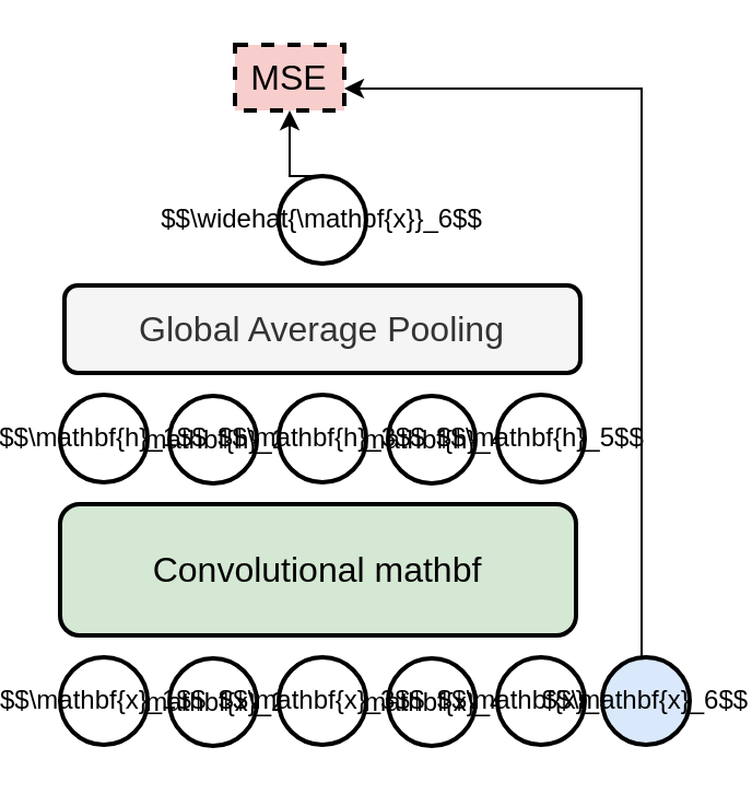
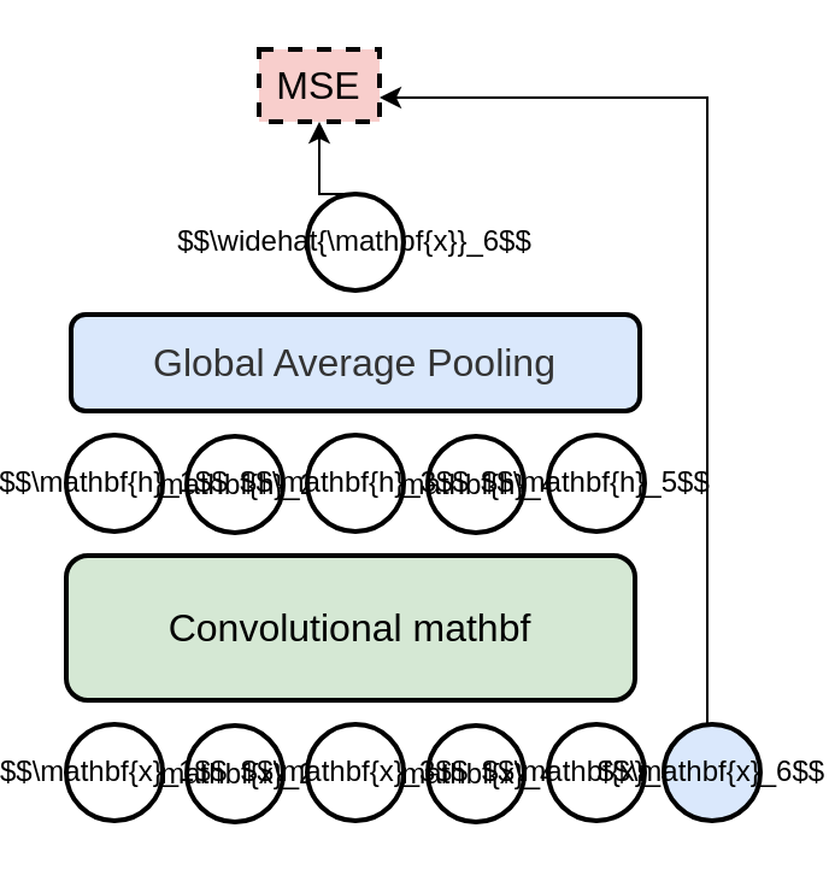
  <mxCell id="0" />
  <mxCell id="1" parent="0" />
  <mxCell id="2" value="$$\mathbf{x}_4$$" style="ellipse;whiteSpace=wrap;html=1;aspect=fixed;strokeWidth=2;" parent="1" vertex="1"><mxGeometry x="170" y="300.5" width="40" height="40" as="geometry" /></mxCell>
  <mxCell id="3" value="$$\mathbf{x}_5$$" style="ellipse;whiteSpace=wrap;html=1;aspect=fixed;strokeWidth=2;" parent="1" vertex="1"><mxGeometry x="220" y="300" width="40" height="40" as="geometry" /></mxCell>
  <mxCell id="4" value="$$\mathbf{x}_2$$" style="ellipse;whiteSpace=wrap;html=1;aspect=fixed;strokeWidth=2;" parent="1" vertex="1"><mxGeometry x="70" y="300.5" width="40" height="40" as="geometry" /></mxCell>
  <mxCell id="5" value="$$\mathbf{x}_3$$" style="ellipse;whiteSpace=wrap;html=1;aspect=fixed;strokeWidth=2;direction=south;" parent="1" vertex="1"><mxGeometry x="120" y="300" width="40" height="40" as="geometry" /></mxCell>
  <mxCell id="6" value="$$\mathbf{x}_1$$" style="ellipse;whiteSpace=wrap;html=1;aspect=fixed;strokeWidth=2;direction=south;" parent="1" vertex="1"><mxGeometry x="20" y="300" width="40" height="40" as="geometry" /></mxCell>
  <mxCell id="7" value="Convolutional mathbf" style="rounded=1;whiteSpace=wrap;html=1;fontSize=16;fillColor=#d5e8d4;strokeColor=default;strokeWidth=2;" parent="1" vertex="1"><mxGeometry x="20" y="230" width="236" height="60" as="geometry" /></mxCell>
  <mxCell id="8" value="$$\mathbf{h}_4$$" style="ellipse;whiteSpace=wrap;html=1;aspect=fixed;strokeWidth=2;" parent="1" vertex="1"><mxGeometry x="170" y="180.5" width="40" height="40" as="geometry" /></mxCell>
  <mxCell id="9" value="$$\mathbf{h}_5$$" style="ellipse;whiteSpace=wrap;html=1;aspect=fixed;strokeWidth=2;" parent="1" vertex="1"><mxGeometry x="220" y="180" width="40" height="40" as="geometry" /></mxCell>
  <mxCell id="10" value="$$\mathbf{h}_2$$" style="ellipse;whiteSpace=wrap;html=1;aspect=fixed;strokeWidth=2;" parent="1" vertex="1"><mxGeometry x="70" y="180.5" width="40" height="40" as="geometry" /></mxCell>
  <mxCell id="11" value="$$\mathbf{h}_3$$" style="ellipse;whiteSpace=wrap;html=1;aspect=fixed;strokeWidth=2;direction=south;" parent="1" vertex="1"><mxGeometry x="120" y="180" width="40" height="40" as="geometry" /></mxCell>
  <mxCell id="12" value="$$\mathbf{h}_1$$" style="ellipse;whiteSpace=wrap;html=1;aspect=fixed;strokeWidth=2;direction=south;" parent="1" vertex="1"><mxGeometry x="20" y="180" width="40" height="40" as="geometry" /></mxCell>
- <mxCell id="13" value="Global Average Pooling" style="rounded=1;whiteSpace=wrap;html=1;fontSize=16;fillColor=#f5f5f5;strokeColor=default;strokeWidth=2;fontColor=#333333;" parent="1" vertex="1"><mxGeometry x="22" y="130" width="236" height="40" as="geometry" /></mxCell>
+ <mxCell id="13" value="Global Average Pooling" style="rounded=1;whiteSpace=wrap;html=1;fontSize=16;fillColor=#dae8fc;strokeColor=default;strokeWidth=2;fontColor=#333333;" parent="1" vertex="1"><mxGeometry x="22" y="130" width="236" height="40" as="geometry" /></mxCell>
  <mxCell id="14" style="edgeStyle=orthogonalEdgeStyle;rounded=0;orthogonalLoop=1;jettySize=auto;html=1;exitX=0;exitY=0.5;exitDx=0;exitDy=0;entryX=0.5;entryY=1;entryDx=0;entryDy=0;" parent="1" source="15" target="16" edge="1"><mxGeometry relative="1" as="geometry" /></mxCell>
  <mxCell id="15" value="$$\widehat{\mathbf{x}}_6$$" style="ellipse;whiteSpace=wrap;html=1;aspect=fixed;strokeWidth=2;direction=south;" parent="1" vertex="1"><mxGeometry x="120" y="80" width="40" height="40" as="geometry" /></mxCell>
  <mxCell id="16" value="MSE" style="rounded=0;whiteSpace=wrap;html=1;fontSize=16;fillColor=#f8cecc;strokeColor=default;strokeWidth=2;dashed=1;" parent="1" vertex="1"><mxGeometry x="100" y="20" width="50" height="30" as="geometry" /></mxCell>
  <mxCell id="17" value="" style="edgeStyle=orthogonalEdgeStyle;rounded=0;orthogonalLoop=1;jettySize=auto;html=1;" parent="1" source="18" target="16" edge="1"><mxGeometry relative="1" as="geometry"><Array as="points"><mxPoint x="286" y="40" /></Array></mxGeometry></mxCell>
  <mxCell id="18" value="$$\mathbf{x}_6$$" style="ellipse;whiteSpace=wrap;html=1;aspect=fixed;strokeWidth=2;fillColor=#dae8fc;strokeColor=default;" parent="1" vertex="1"><mxGeometry x="268" y="300" width="40" height="40" as="geometry" /></mxCell>
